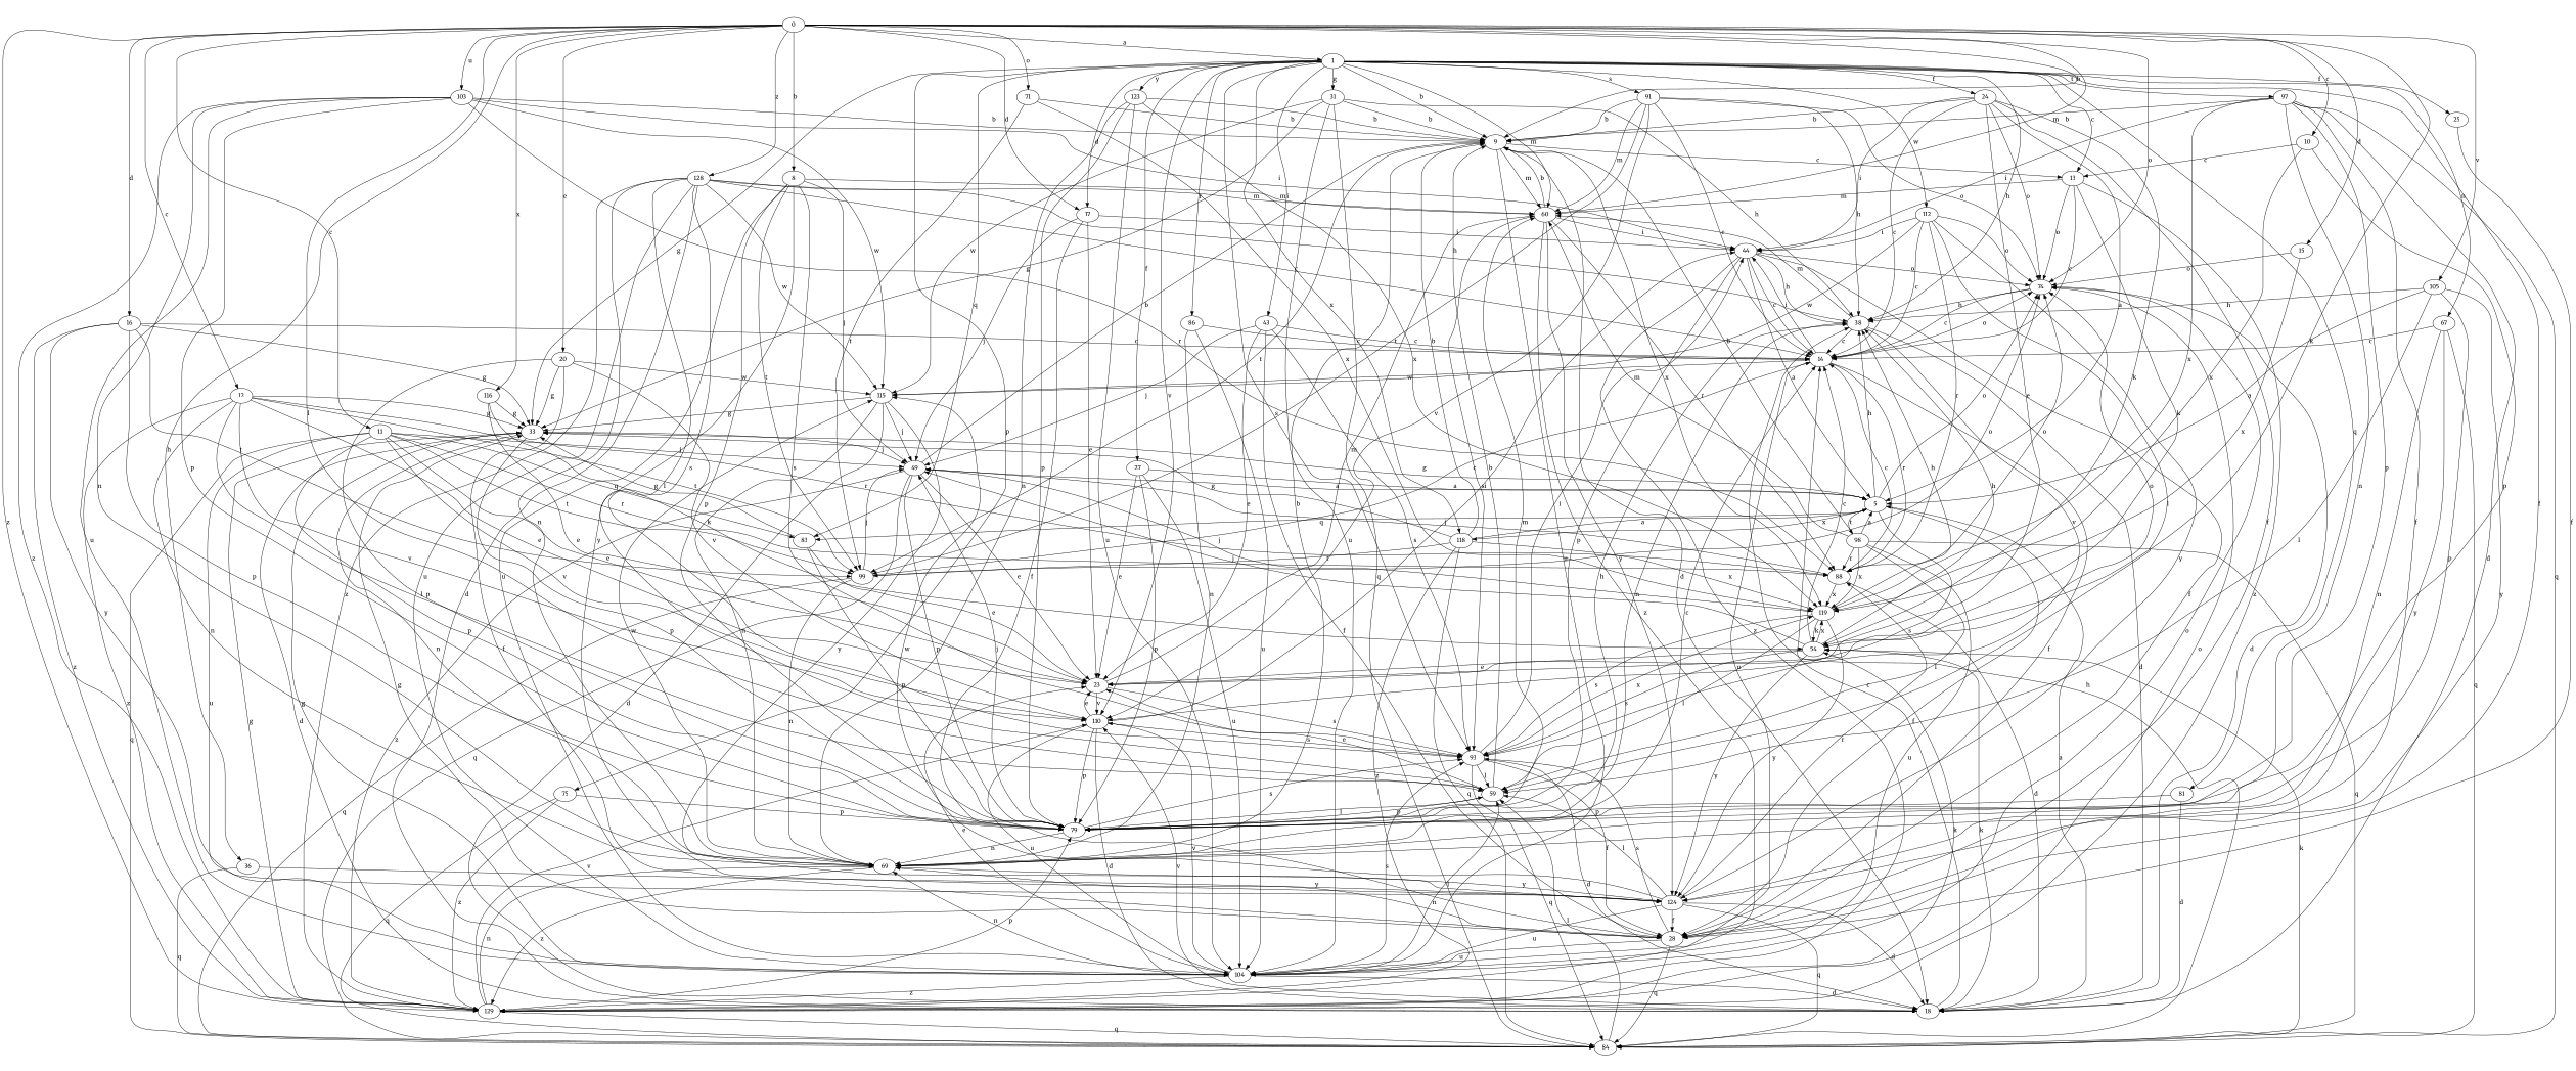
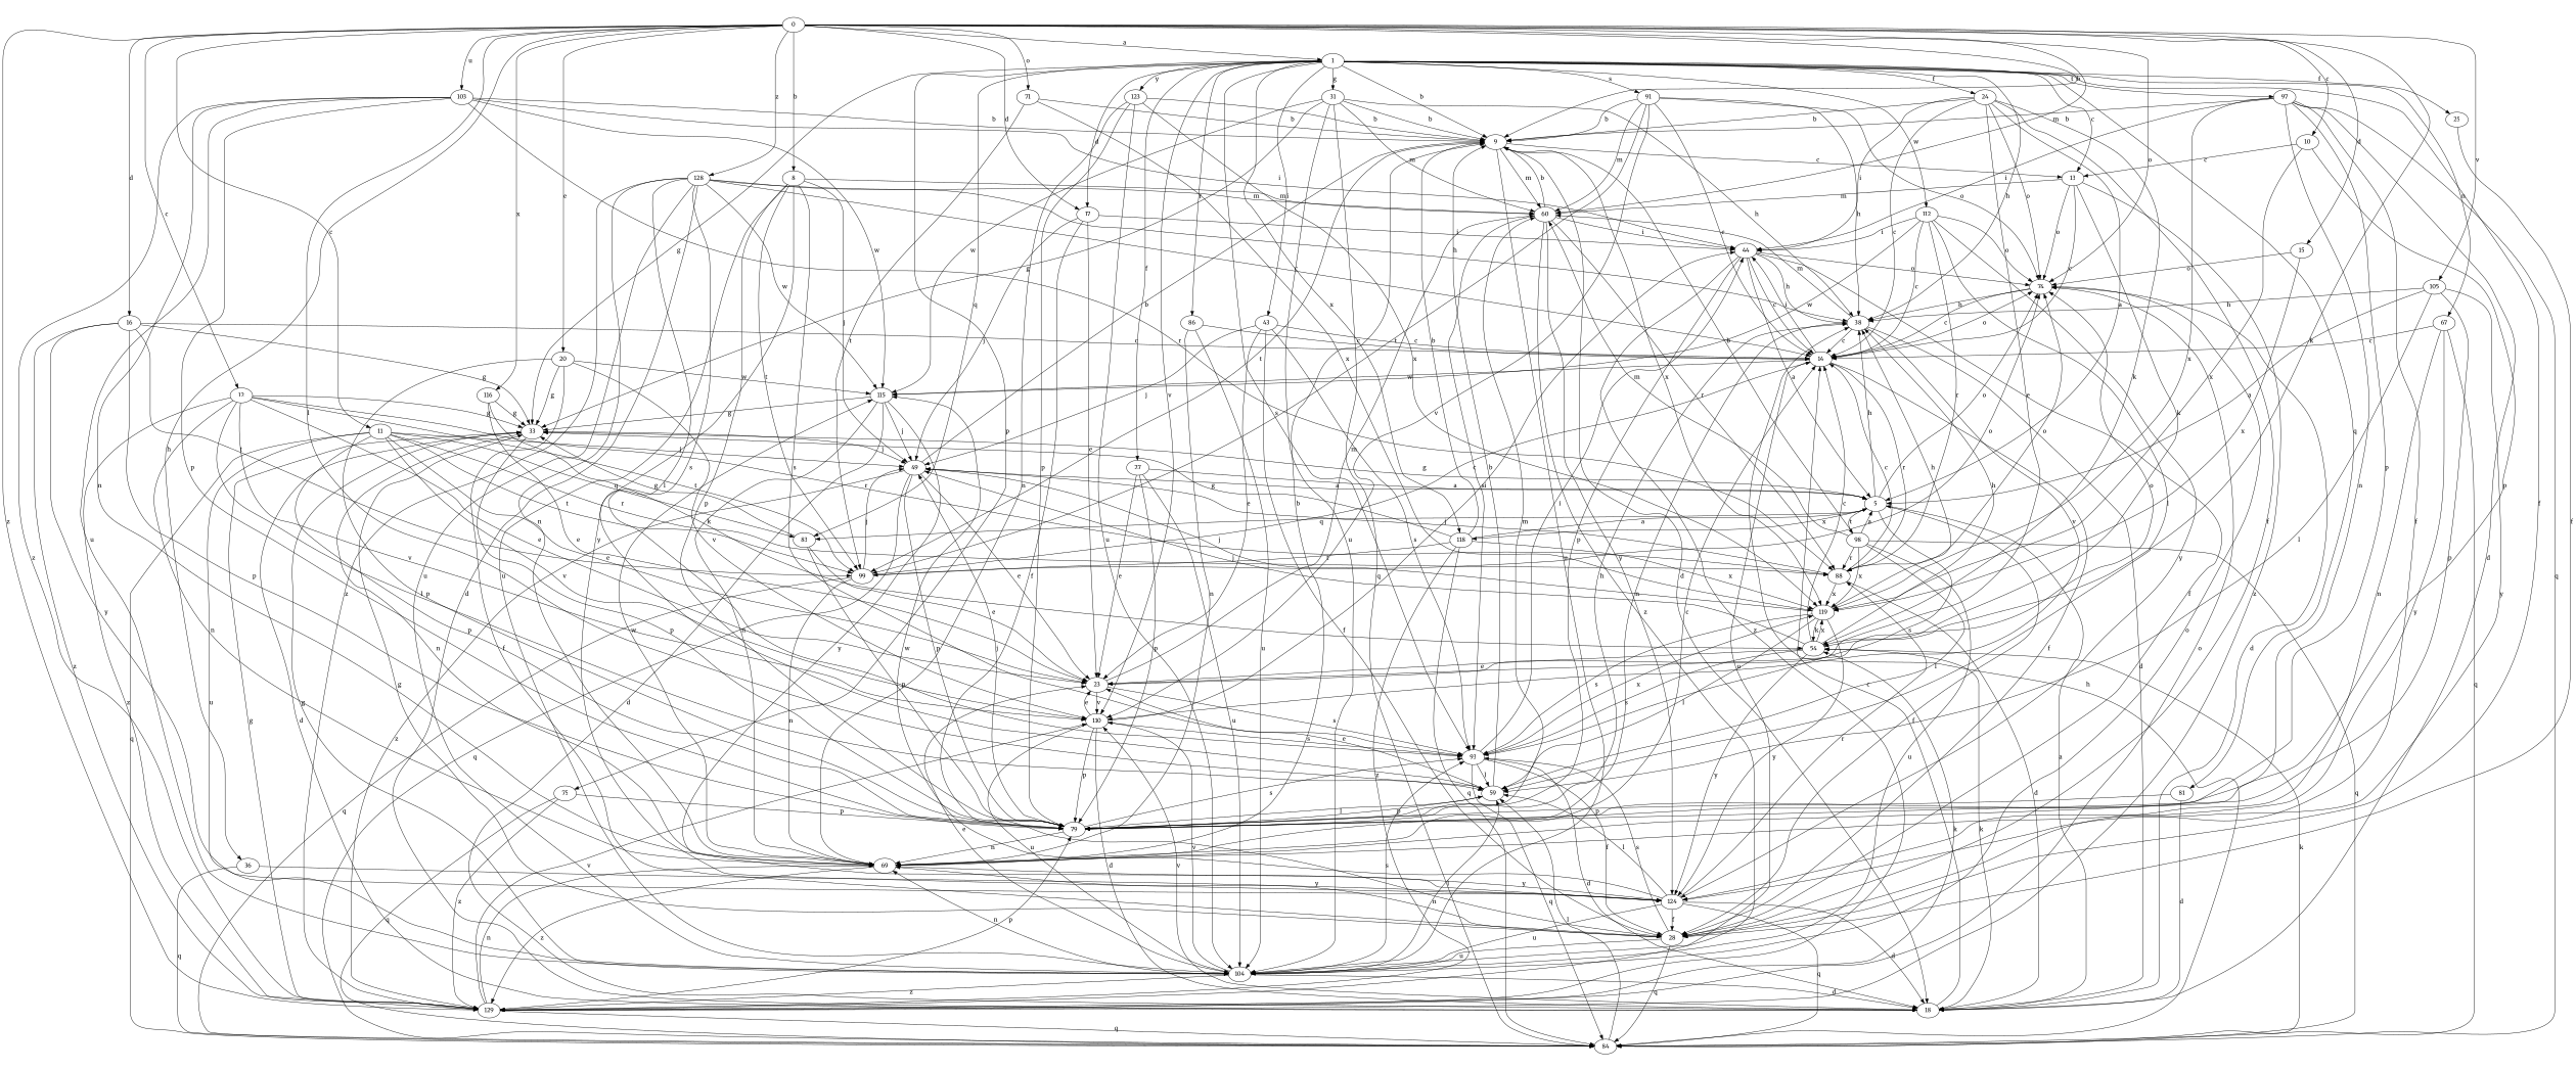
  strict digraph {
    fontname=Merriweather
    node [fontname=Merriweather]
    edge [fontname=Merriweather]
    0
    1
    8
    9
    10
    11
    12
    15
    16
    17
    20
    36
    54
    59
    n15 [label=60]
    71
    74
    103
    105
    116
    128
    129
    13
    24
    25
    27
    28
    31
    33
    38
    43
    67
    75
    81
    83
    86
    91
    93
    97
    110
    112
    118
    123
    49
    79
    99
    104
    124
    18
    119
    23
    84
    88
    69
    14
    44
    115
    5
    98
    0 -> 1 [label=a]
    0 -> 8 [label=b]
    0 -> 9 [label=b]
    0 -> 10 [label=c]
    0 -> 11 [label=c]
    0 -> 12 [label=c]
    0 -> 15 [label=d]
    0 -> 16 [label=d]
    0 -> 17 [label=d]
    0 -> 20 [label=e]
    0 -> 36 [label=h]
    0 -> 54 [label=k]
    0 -> 59 [label=l]
    0 -> n15 [label=m]
    0 -> 71 [label=o]
    0 -> 74 [label=o]
    0 -> 103 [label=u]
    0 -> 105 [label=v]
    0 -> 116 [label=x]
    0 -> 128 [label=z]
    0 -> 129 [label=z]
    1 -> 9 [label=b]
    1 -> 17 [label=d]
    1 -> 13 [label=c]
    1 -> 24 [label=f]
    1 -> 25 [label=f]
    1 -> 27 [label=f]
    1 -> 28 [label=f]
    1 -> 31 [label=g]
    1 -> 33 [label=g]
    1 -> 38 [label=h]
    1 -> 43 [label=i]
    1 -> 67 [label=n]
    1 -> 75 [label=p]
    1 -> 81 [label=q]
    1 -> 83 [label=q]
    1 -> 86 [label=r]
    1 -> 91 [label=s]
    1 -> 93 [label=s]
    1 -> 97 [label=t]
    1 -> 110 [label=v]
    1 -> 112 [label=w]
    1 -> 118 [label=x]
    1 -> 123 [label=y]
    8 -> n15 [label=m]
    8 -> 93 [label=s]
    8 -> 49 [label=j]
    8 -> 79 [label=p]
    8 -> 99 [label=t]
    8 -> 104 [label=u]
    8 -> 124 [label=y]
    9 -> n15 [label=m]
    9 -> 13 [label=c]
    9 -> 99 [label=t]
    9 -> 104 [label=u]
    9 -> 18 [label=d]
    9 -> 119 [label=x]
    10 -> 13 [label=c]
    10 -> 79 [label=p]
    10 -> 119 [label=x]
    11 -> 83 [label=q]
    11 -> 110 [label=v]
    11 -> 49 [label=j]
    11 -> 79 [label=p]
    11 -> 99 [label=t]
    11 -> 104 [label=u]
    11 -> 23 [label=e]
    11 -> 84 [label=q]
    11 -> 88 [label=r]
    12 -> 59 [label=l]
    12 -> 129 [label=z]
    12 -> 33 [label=g]
    12 -> 110 [label=v]
    12 -> 99 [label=t]
    12 -> 23 [label=e]
    12 -> 88 [label=r]
    12 -> 69 [label=n]
    15 -> 74 [label=o]
    15 -> 119 [label=x]
    16 -> 129 [label=z]
    16 -> 33 [label=g]
    16 -> 79 [label=p]
    16 -> 99 [label=t]
    16 -> 124 [label=y]
    16 -> 14 [label=c]
    17 -> 28 [label=f]
    17 -> 49 [label=j]
    17 -> 23 [label=e]
    17 -> 44 [label=i]
    20 -> 28 [label=f]
    20 -> 33 [label=g]
    20 -> 110 [label=v]
    20 -> 79 [label=p]
    20 -> 115 [label=w]
    36 -> 124 [label=y]
    36 -> 84 [label=q]
    54 -> 38 [label=h]
    54 -> 93 [label=s]
    54 -> 49 [label=j]
    54 -> 124 [label=y]
    54 -> 119 [label=x]
    54 -> 23 [label=e]
    54 -> 14 [label=c]
    59 -> 9 [label=b]
    59 -> 79 [label=p]
    59 -> 23 [label=e]
    n15 -> 9 [label=b]
    n15 -> 129 [label=z]
    n15 -> 93 [label=s]
    n15 -> 124 [label=y]
    n15 -> 88 [label=r]
    n15 -> 44 [label=i]
    71 -> 9 [label=b]
    71 -> 99 [label=t]
    71 -> 119 [label=x]
    74 -> 38 [label=h]
    74 -> 18 [label=d]
    74 -> 14 [label=c]
    103 -> 9 [label=b]
    103 -> 129 [label=z]
    103 -> 79 [label=p]
    103 -> 104 [label=u]
    103 -> 88 [label=r]
    103 -> 69 [label=n]
    103 -> 44 [label=i]
    103 -> 115 [label=w]
    105 -> 59 [label=l]
    105 -> 38 [label=h]
    105 -> 79 [label=p]
    105 -> 124 [label=y]
    105 -> 5 [label=a]
    116 -> 54 [label=k]
    116 -> 33 [label=g]
    116 -> 23 [label=e]
    128 -> 59 [label=l]
    128 -> n15 [label=m]
    128 -> 129 [label=z]
    128 -> 38 [label=h]
    128 -> 93 [label=s]
    128 -> 104 [label=u]
    128 -> 18 [label=d]
    128 -> 69 [label=n]
    128 -> 14 [label=c]
    128 -> 115 [label=w]
    129 -> 54 [label=k]
    129 -> 74 [label=o]
    129 -> 33 [label=g]
    129 -> 110 [label=v]
    129 -> 79 [label=p]
    129 -> 84 [label=q]
    129 -> 69 [label=n]
    13 -> 54 [label=k]
    13 -> n15 [label=m]
    13 -> 74 [label=o]
    13 -> 129 [label=z]
    13 -> 14 [label=c]
    24 -> 9 [label=b]
    24 -> 54 [label=k]
    24 -> 74 [label=o]
    24 -> 28 [label=f]
    24 -> 23 [label=e]
    24 -> 14 [label=c]
    24 -> 44 [label=i]
    24 -> 5 [label=a]
    25 -> 28 [label=f]
    27 -> 79 [label=p]
    27 -> 104 [label=u]
    27 -> 23 [label=e]
    27 -> 5 [label=a]
    28 -> 33 [label=g]
    28 -> 93 [label=s]
    28 -> 104 [label=u]
    28 -> 84 [label=q]
    28 -> 69 [label=n]
    31 -> 9 [label=b]
-   1 -> n15 [label=m]
+   31 -> n15 [label=m]
    31 -> 33 [label=g]
    31 -> 38 [label=h]
    31 -> 104 [label=u]
    31 -> 84 [label=q]
    31 -> 115 [label=w]
    33 -> 49 [label=j]
    33 -> 79 [label=p]
    33 -> 18 [label=d]
    33 -> 69 [label=n]
    38 -> n15 [label=m]
    38 -> 110 [label=v]
    38 -> 18 [label=d]
    38 -> 69 [label=n]
    38 -> 14 [label=c]
    43 -> 28 [label=f]
    43 -> 93 [label=s]
    43 -> 49 [label=j]
    43 -> 23 [label=e]
    43 -> 14 [label=c]
    67 -> 124 [label=y]
    67 -> 84 [label=q]
    67 -> 69 [label=n]
    67 -> 14 [label=c]
    75 -> 129 [label=z]
    75 -> 79 [label=p]
    75 -> 84 [label=q]
    81 -> 79 [label=p]
    81 -> 18 [label=d]
    83 -> 33 [label=g]
    83 -> 79 [label=p]
    83 -> 23 [label=e]
    86 -> 104 [label=u]
    86 -> 69 [label=n]
    86 -> 14 [label=c]
    91 -> 9 [label=b]
    91 -> n15 [label=m]
    91 -> 74 [label=o]
    91 -> 38 [label=h]
    91 -> 110 [label=v]
    91 -> 99 [label=t]
    91 -> 14 [label=c]
    93 -> 59 [label=l]
    93 -> 28 [label=f]
    93 -> 18 [label=d]
    93 -> 119 [label=x]
    93 -> 84 [label=q]
    93 -> 44 [label=i]
    97 -> 9 [label=b]
    97 -> 28 [label=f]
    97 -> 79 [label=p]
    97 -> 18 [label=d]
    97 -> 119 [label=x]
    97 -> 84 [label=q]
    97 -> 69 [label=n]
    97 -> 44 [label=i]
    110 -> 93 [label=s]
    110 -> 79 [label=p]
    110 -> 104 [label=u]
    110 -> 18 [label=d]
    110 -> 23 [label=e]
    110 -> 44 [label=i]
    112 -> 59 [label=l]
    112 -> 74 [label=o]
    112 -> 124 [label=y]
    112 -> 88 [label=r]
    112 -> 14 [label=c]
    112 -> 44 [label=i]
    112 -> 115 [label=w]
    118 -> 9 [label=b]
    118 -> 129 [label=z]
    118 -> 33 [label=g]
    118 -> 99 [label=t]
    118 -> 119 [label=x]
    118 -> 84 [label=q]
    118 -> 5 [label=a]
    123 -> 9 [label=b]
    123 -> 79 [label=p]
    123 -> 104 [label=u]
    123 -> 119 [label=x]
    123 -> 69 [label=n]
    49 -> 9 [label=b]
    49 -> 129 [label=z]
    49 -> 79 [label=p]
    49 -> 23 [label=e]
    49 -> 84 [label=q]
    49 -> 5 [label=a]
    79 -> 59 [label=l]
    79 -> n15 [label=m]
    79 -> 38 [label=h]
    79 -> 93 [label=s]
    79 -> 49 [label=j]
    79 -> 69 [label=n]
    99 -> 74 [label=o]
    99 -> 49 [label=j]
    99 -> 84 [label=q]
    99 -> 69 [label=n]
    99 -> 14 [label=c]
    104 -> 59 [label=l]
    104 -> 74 [label=o]
    104 -> 129 [label=z]
    104 -> 33 [label=g]
    104 -> 93 [label=s]
    104 -> 110 [label=v]
    104 -> 18 [label=d]
    104 -> 23 [label=e]
    104 -> 69 [label=n]
    124 -> 59 [label=l]
    124 -> 28 [label=f]
    124 -> 104 [label=u]
    124 -> 18 [label=d]
    124 -> 84 [label=q]
    124 -> 88 [label=r]
    124 -> 115 [label=w]
    18 -> 54 [label=k]
    18 -> 110 [label=v]
    18 -> 14 [label=c]
    18 -> 5 [label=a]
    119 -> 54 [label=k]
    119 -> 59 [label=l]
    119 -> 38 [label=h]
    119 -> 93 [label=s]
    119 -> 49 [label=j]
    119 -> 124 [label=y]
    23 -> n15 [label=m]
    23 -> 74 [label=o]
    23 -> 93 [label=s]
    23 -> 110 [label=v]
    84 -> 54 [label=k]
    84 -> 59 [label=l]
    84 -> 38 [label=h]
    88 -> 74 [label=o]
    88 -> 49 [label=j]
    88 -> 18 [label=d]
    88 -> 119 [label=x]
    88 -> 14 [label=c]
    69 -> 9 [label=b]
    69 -> 129 [label=z]
    69 -> 124 [label=y]
    69 -> 14 [label=c]
    69 -> 115 [label=w]
    14 -> 74 [label=o]
    14 -> 28 [label=f]
    14 -> 104 [label=u]
    14 -> 88 [label=r]
    14 -> 44 [label=i]
    14 -> 115 [label=w]
    44 -> 74 [label=o]
    44 -> 129 [label=z]
    44 -> 28 [label=f]
    44 -> 38 [label=h]
    44 -> 79 [label=p]
    44 -> 14 [label=c]
    44 -> 5 [label=a]
    115 -> 33 [label=g]
    115 -> 49 [label=j]
    115 -> 124 [label=y]
    115 -> 18 [label=d]
    115 -> 69 [label=n]
    5 -> 74 [label=o]
    5 -> 28 [label=f]
    5 -> 33 [label=g]
    5 -> 38 [label=h]
    5 -> 83 [label=q]
    5 -> 93 [label=s]
    5 -> 118 [label=x]
    5 -> 98 [label=t]
    98 -> 9 [label=b]
    98 -> 59 [label=l]
    98 -> n15 [label=m]
    98 -> 104 [label=u]
    98 -> 119 [label=x]
    98 -> 84 [label=q]
    98 -> 88 [label=r]
    98 -> 5 [label=a]
  }
